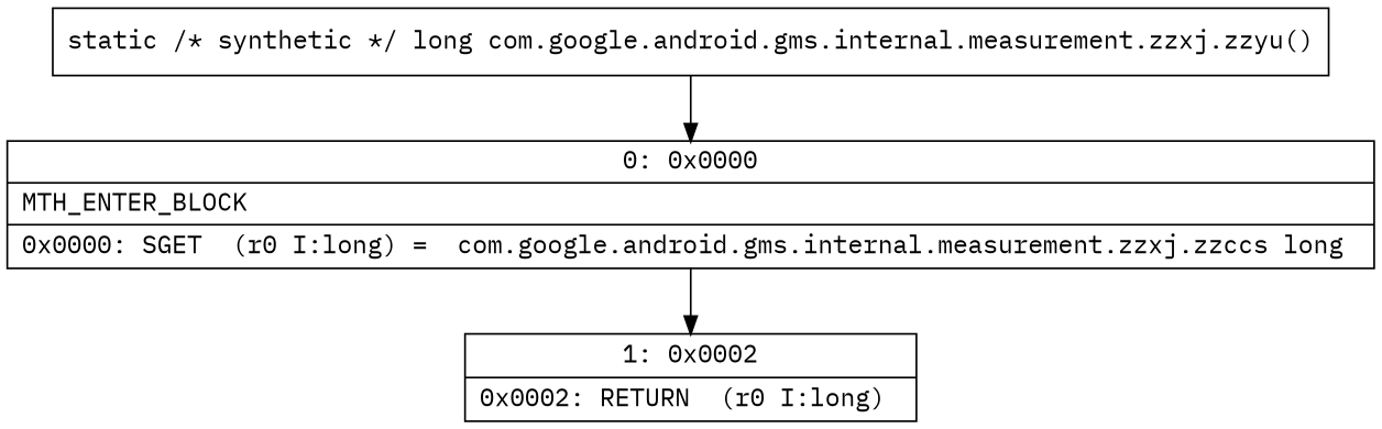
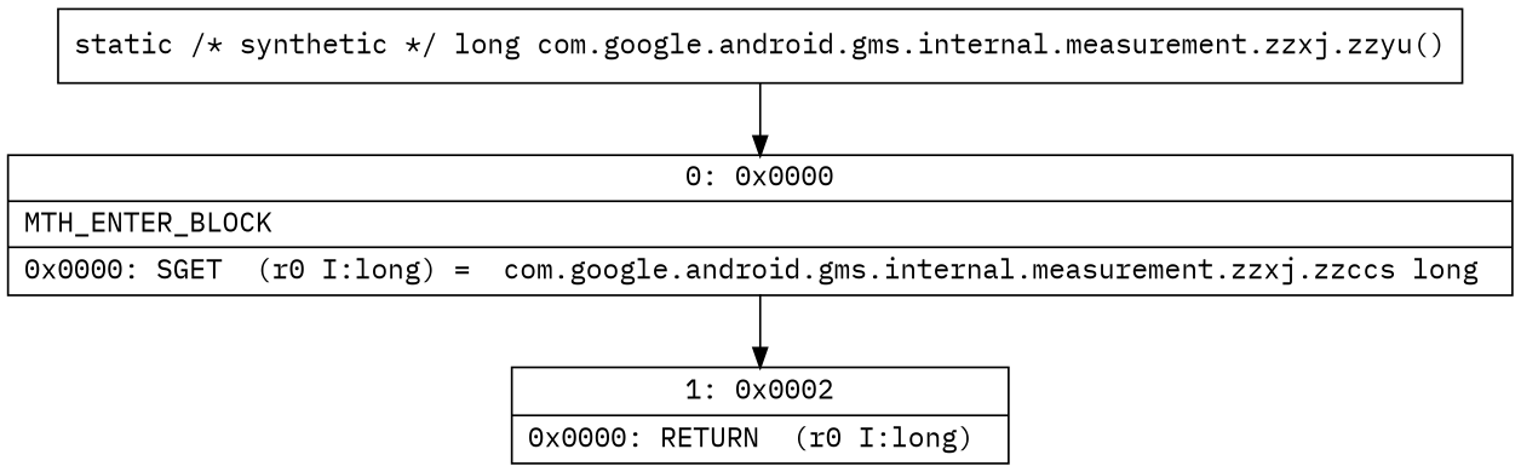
  digraph {
    fontname="IBM Plex Mono"
    node [shape=record fontname="IBM Plex Mono"]
    edge [fontname="IBM Plex Mono"]
    n1 [label="{0\:\ 0x0000|MTH_ENTER_BLOCK\l|0x0000: SGET  (r0 I:long) =  com.google.android.gms.internal.measurement.zzxj.zzccs long \l}"]
-   n2 [label="{1\:\ 0x0002|0x0002: RETURN  (r0 I:long) \l}"]
+   n2 [label="{1\:\ 0x0002|0x0000: RETURN  (r0 I:long) \l}"]
    n3 [label="{static \/* synthetic *\/ long com.google.android.gms.internal.measurement.zzxj.zzyu() }"]
    n1 -> n2
    n3 -> n1
  }
